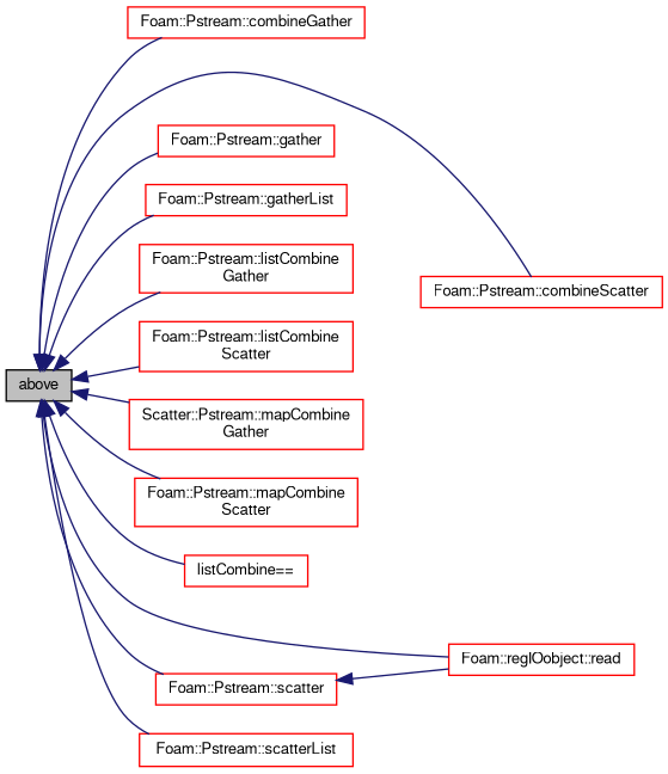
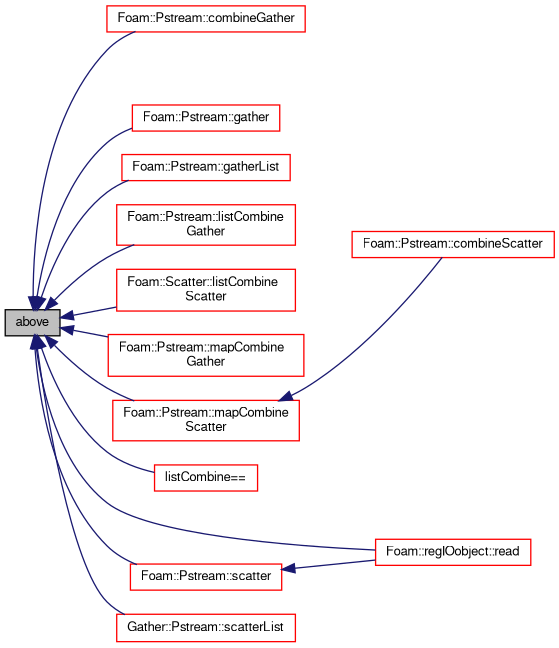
  digraph {
    rankdir=LR
    node [color=red fontname=FreeSans fontsize=10 shape=record]
    edge [color=midnightblue dir=back fontname=FreeSans fontsize=10 labelfontname=FreeSans labelfontsize=10 style=solid]
    n1 [color=black fillcolor=grey75 fontcolor=black height=0.2 label=above style=filled width=0.4]
    n2 [height=0.2 label="Foam::Pstream::combineGather" width=0.4]
    n3 [height=0.2 label="Foam::Pstream::combineScatter" width=0.4]
    n4 [height=0.2 label="Foam::Pstream::gather" width=0.4]
    n5 [height=0.2 label="Foam::Pstream::gatherList" width=0.4]
    n6 [height=0.2 label="Foam::Pstream::listCombine\lGather" width=0.4]
-   n7 [height=0.2 label="Foam::Pstream::listCombine\lScatter" width=0.4]
-   n8 [height=0.2 label="Scatter::Pstream::mapCombine\lGather" width=0.4]
+   n7 [height=0.2 label="Foam::Scatter::listCombine\lScatter" width=0.4]
+   n8 [height=0.2 label="Foam::Pstream::mapCombine\lGather" width=0.4]
    n9 [height=0.2 label="Foam::Pstream::mapCombine\lScatter" width=0.4]
    n10 [height=0.2 label="listCombine==" width=0.4]
    n11 [height=0.2 label="Foam::regIOobject::read" width=0.4]
    n12 [height=0.2 label="Foam::Pstream::scatter" width=0.4]
-   n13 [height=0.2 label="Foam::Pstream::scatterList" width=0.4]
+   n13 [height=0.2 label="Gather::Pstream::scatterList" width=0.4]
    n1 -> n2
-   n1 -> n3
+   n9 -> n3
    n1 -> n4
    n1 -> n5
    n1 -> n6
    n1 -> n7
    n1 -> n8
    n1 -> n9
    n1 -> n10
    n1 -> n11
    n1 -> n12
    n1 -> n13
    n12 -> n11
  }
